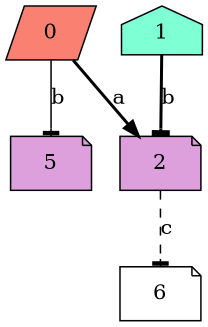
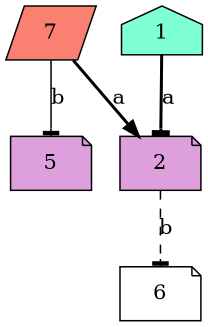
  strict digraph {
    node [fillcolor=plum shape=note style=filled]
    edge [arrowhead=tee style=bold]
-   0 [fillcolor=salmon shape=parallelogram]
+   0 [fillcolor=salmon shape=parallelogram label=7]
    5
    2
    1 [fillcolor=aquamarine shape=house]
    6 [fillcolor=white]
    0 -> 5 [label=b style=solid]
    0 -> 2 [arrowhead=normal label=a]
-   2 -> 6 [label=c style=dashed]
-   1 -> 2 [label=b]
+   2 -> 6 [label=b style=dashed]
+   1 -> 2 [label=a]
  }
